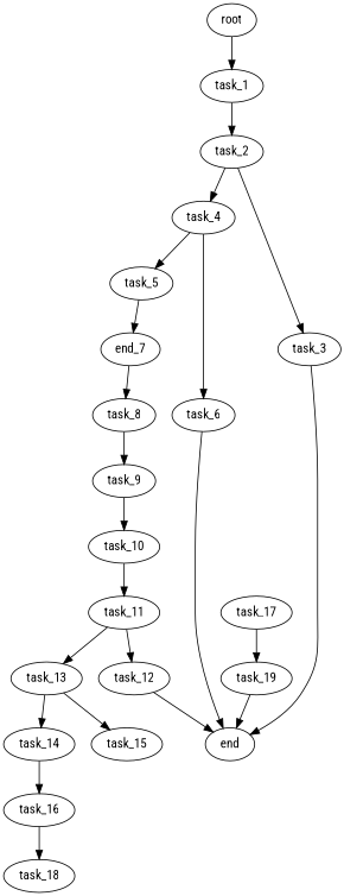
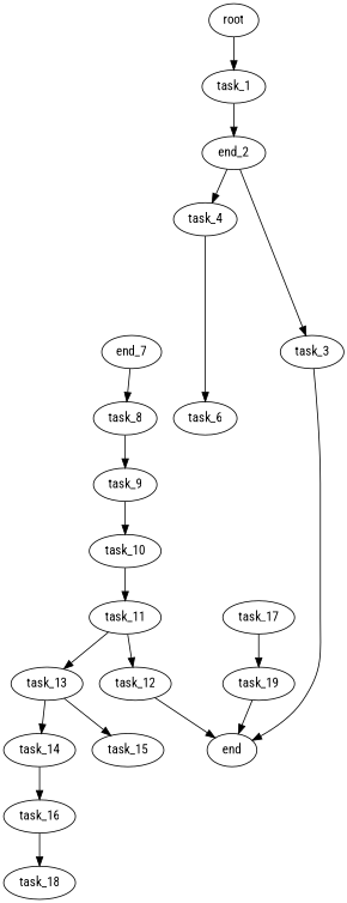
  digraph {
    fontname="Roboto Condensed"
    node [fontname="Roboto Condensed"]
    edge [fontname="Roboto Condensed"]
    root
    task_1
-   task_2
+   task_2 [label=end_2]
    task_3
    task_4
    end
-   task_5
    task_6
    n9 [label=end_7]
    task_8
    task_9
    task_10
    task_11
    task_12
    task_13
    task_14
    task_15
    task_16
    task_18
    task_17
    task_19
    root -> task_1
    task_1 -> task_2
    task_2 -> task_3
    task_2 -> task_4
    task_3 -> end
-   task_4 -> task_5
    task_4 -> task_6
-   task_5 -> n9
-   task_6 -> end
    n9 -> task_8
    task_8 -> task_9
    task_9 -> task_10
    task_10 -> task_11
    task_11 -> task_12
    task_11 -> task_13
    task_12 -> end
    task_13 -> task_14
    task_13 -> task_15
    task_14 -> task_16
    task_16 -> task_18
    task_17 -> task_19
    task_19 -> end
  }
